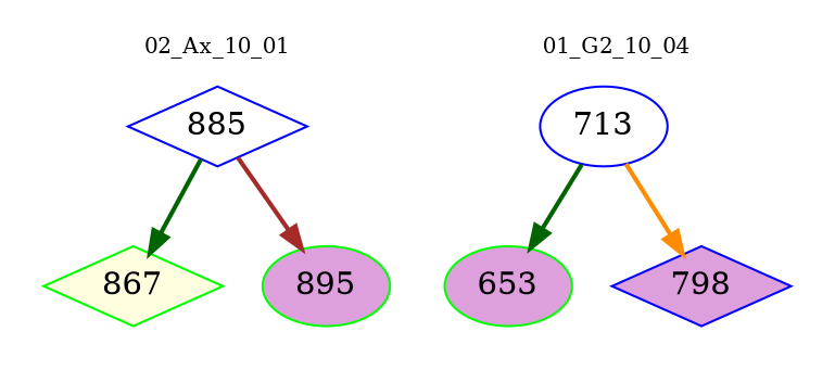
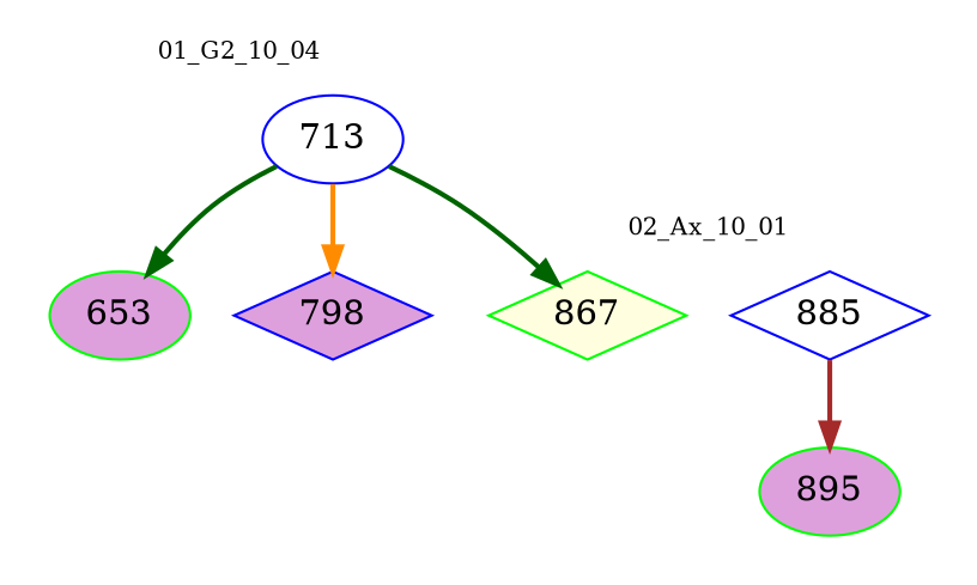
  digraph {
    node [color=blue fillcolor=plum shape=diamond style=filled]
    edge [color=darkgreen style=bold]
    n1 [fillcolor=white label=885]
    n2 [color=green fillcolor=lightyellow label=867]
    n3 [color=green label=895 shape=ellipse]
    n4 [fillcolor=white label=713 shape=ellipse]
    n5 [color=green label=653 shape=ellipse]
    n6 [label=798]
    subgraph cluster_1 {
      color=white
      fontsize=10
      label="02_Ax_10_01"
      n1
      n2
      n3
    }
    subgraph cluster_2 {
      color=white
      fontsize=10
      label="01_G2_10_04"
      n4
      n5
      n6
    }
-   n1 -> n2
+   n4 -> n2
    n1 -> n3 [color=brown]
    n4 -> n5
    n4 -> n6 [color=darkorange]
  }
